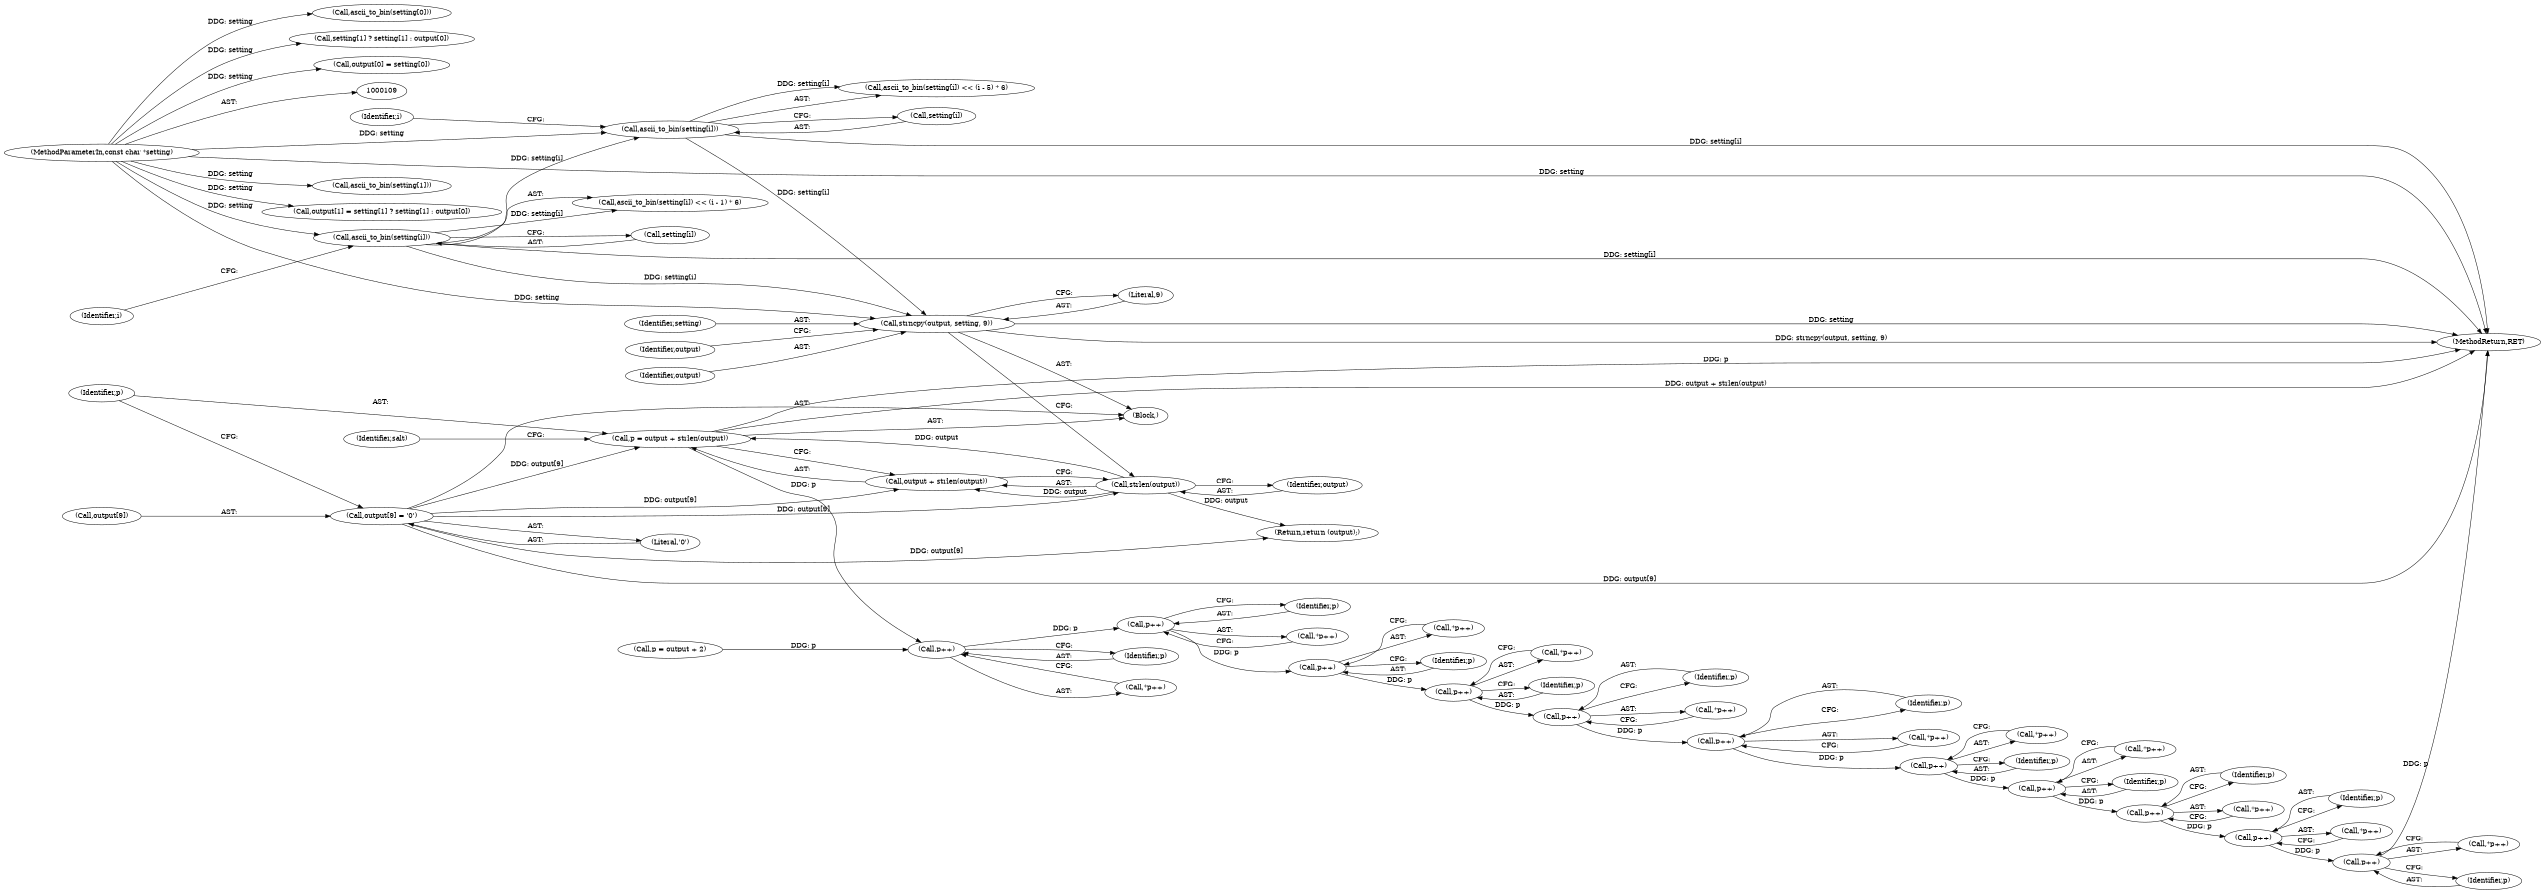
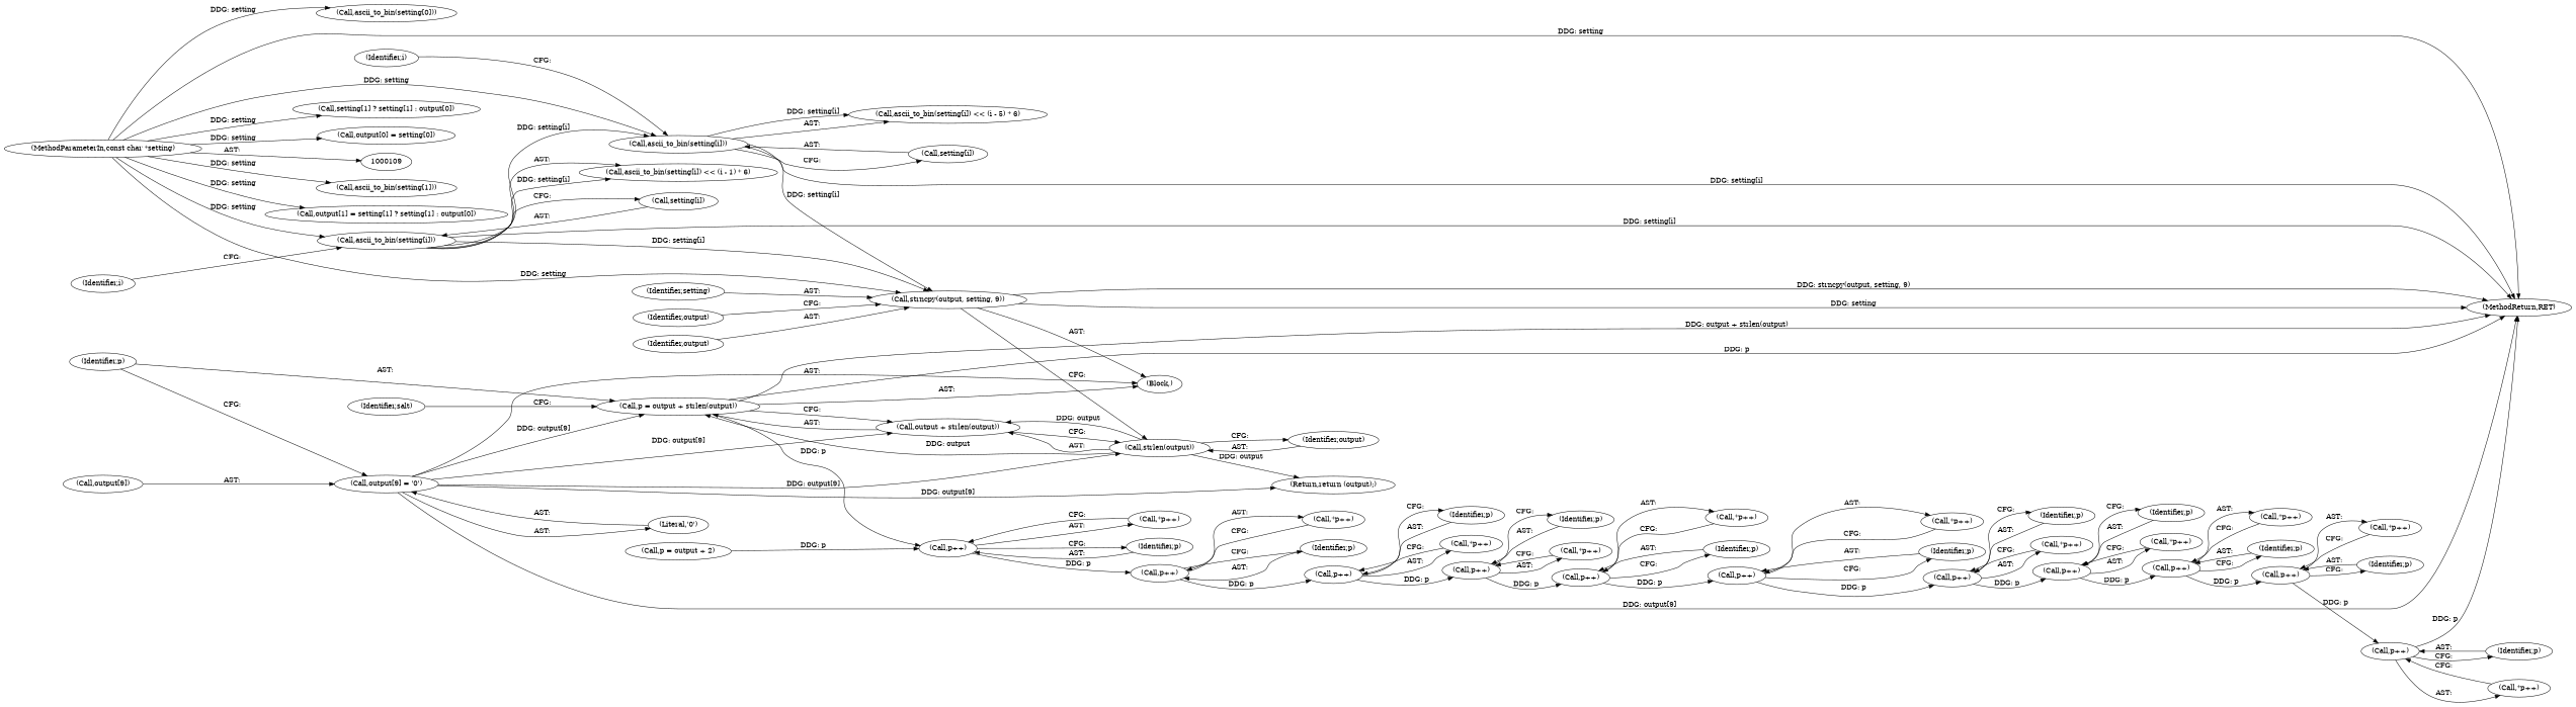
  digraph {
    rankdir=LR
    n1 [label="(Call,p = output + strlen(output))"]
    n2 [label="(Call,p++)"]
    n3 [label="(Block,)"]
    n4 [label="(Call,output + strlen(output))"]
    n5 [label="(MethodReturn,RET)"]
    n6 [label="(Call,p++)"]
    n7 [label="(Call,*p++)"]
    n8 [label="(Identifier,p)"]
    n9 [label="(Call,strlen(output))"]
    n10 [label="(Identifier,output)"]
    n11 [label="(Return,return (output);)"]
    n12 [label="(Call,output[9] = '\0')"]
    n13 [label="(Literal,'\0')"]
    n14 [label="(Call,strncpy(output, setting, 9))"]
-   n15 [label="(Literal,9)"]
    n16 [label="(Call,ascii_to_bin(setting[i]))"]
    n17 [label="(Call,ascii_to_bin(setting[i]))"]
    n18 [label="(Call,ascii_to_bin(setting[i]) << (i - 1) * 6)"]
    n19 [label="(Call,setting[i])"]
    n20 [label="(Call,setting[i])"]
    n21 [label="(Call,ascii_to_bin(setting[i]) << (i - 5) * 6)"]
    n22 [label="(MethodParameterIn,const char *setting)"]
    n23 [label="(Call,ascii_to_bin(setting[1]))"]
    n24 [label="(Call,output[1] = setting[1] ? setting[1] : output[0])"]
    n25 [label="(Call,ascii_to_bin(setting[0]))"]
    n26 [label="(Call,setting[1] ? setting[1] : output[0])"]
    n27 [label="(Call,output[0] = setting[0])"]
    1000109
    n29 [label="(Call,p++)"]
    n30 [label="(Identifier,p)"]
    n31 [label="(Call,*p++)"]
    n32 [label="(Call,p++)"]
    n33 [label="(Identifier,p)"]
    n34 [label="(Call,*p++)"]
    n35 [label="(Call,p++)"]
    n36 [label="(Identifier,p)"]
    n37 [label="(Call,*p++)"]
    n38 [label="(Call,p++)"]
    n39 [label="(Call,*p++)"]
    n40 [label="(Identifier,p)"]
    n41 [label="(Call,p++)"]
    n42 [label="(Call,*p++)"]
    n43 [label="(Identifier,p)"]
    n44 [label="(Call,p++)"]
    n45 [label="(Identifier,p)"]
    n46 [label="(Call,*p++)"]
    n47 [label="(Call,p++)"]
    n48 [label="(Identifier,p)"]
    n49 [label="(Call,*p++)"]
    n50 [label="(Call,p++)"]
    n51 [label="(Call,*p++)"]
    n52 [label="(Identifier,p)"]
    n53 [label="(Call,p++)"]
    n54 [label="(Call,*p++)"]
    n55 [label="(Identifier,p)"]
    n56 [label="(Identifier,p)"]
    n57 [label="(Call,*p++)"]
    n58 [label="(Identifier,i)"]
    n59 [label="(Identifier,i)"]
    n60 [label="(Identifier,output)"]
    n61 [label="(Identifier,p)"]
    n62 [label="(Call,p = output + 2)"]
    n63 [label="(Identifier,salt)"]
    n64 [label="(Call,output[9])"]
    n65 [label="(Identifier,output)"]
    n66 [label="(Identifier,setting)"]
    n1 -> n2 [label="DDG: p"]
    n1 -> n3 [label="AST: "]
    n1 -> n4 [label="CFG: "]
    n1 -> n5 [label="DDG: output + strlen(output)"]
    n1 -> n5 [label="DDG: p"]
    n2 -> n6 [label="DDG: p"]
    n2 -> n7 [label="AST: "]
    n2 -> n8 [label="CFG: "]
    n4 -> n1 [label="AST: "]
    n4 -> n9 [label="CFG: "]
    n6 -> n29 [label="DDG: p"]
    n6 -> n30 [label="CFG: "]
    n6 -> n31 [label="AST: "]
    n7 -> n2 [label="CFG: "]
    n8 -> n2 [label="AST: "]
    n9 -> n1 [label="DDG: output"]
    n9 -> n4 [label="AST: "]
    n9 -> n4 [label="DDG: output"]
    n9 -> n10 [label="CFG: "]
    n9 -> n11 [label="DDG: output"]
    n10 -> n9 [label="AST: "]
    n12 -> n1 [label="DDG: output[9]"]
    n12 -> n3 [label="AST: "]
    n12 -> n4 [label="DDG: output[9]"]
    n12 -> n5 [label="DDG: output[9]"]
    n12 -> n9 [label="DDG: output[9]"]
    n12 -> n11 [label="DDG: output[9]"]
    n12 -> n13 [label="AST: "]
    n13 -> n12 [label="AST: "]
    n14 -> n3 [label="AST: "]
    n14 -> n5 [label="DDG: setting"]
    n14 -> n5 [label="DDG: strncpy(output, setting, 9)"]
    n14 -> n9 [label="CFG: "]
-   n14 -> n15 [label="CFG: "]
-   n15 -> n14 [label="AST: "]
    n16 -> n5 [label="DDG: setting[i]"]
    n16 -> n14 [label="DDG: setting[i]"]
    n16 -> n17 [label="DDG: setting[i]"]
    n16 -> n18 [label="AST: "]
    n16 -> n18 [label="DDG: setting[i]"]
    n16 -> n19 [label="CFG: "]
    n17 -> n5 [label="DDG: setting[i]"]
    n17 -> n14 [label="DDG: setting[i]"]
    n17 -> n20 [label="CFG: "]
    n17 -> n21 [label="AST: "]
    n17 -> n21 [label="DDG: setting[i]"]
    n19 -> n16 [label="AST: "]
    n20 -> n17 [label="AST: "]
    n22 -> n5 [label="DDG: setting"]
    n22 -> n14 [label="DDG: setting"]
    n22 -> n16 [label="DDG: setting"]
    n22 -> n17 [label="DDG: setting"]
    n22 -> n23 [label="DDG: setting"]
    n22 -> n24 [label="DDG: setting"]
    n22 -> n25 [label="DDG: setting"]
    n22 -> n26 [label="DDG: setting"]
    n22 -> n27 [label="DDG: setting"]
    n22 -> 1000109 [label="AST: "]
    n29 -> n32 [label="DDG: p"]
    n29 -> n33 [label="CFG: "]
    n29 -> n34 [label="AST: "]
    n30 -> n6 [label="AST: "]
    n31 -> n6 [label="CFG: "]
    n32 -> n35 [label="DDG: p"]
    n32 -> n36 [label="CFG: "]
    n32 -> n37 [label="AST: "]
    n33 -> n29 [label="AST: "]
    n34 -> n29 [label="CFG: "]
    n35 -> n38 [label="DDG: p"]
    n35 -> n39 [label="AST: "]
    n35 -> n40 [label="CFG: "]
    n36 -> n32 [label="AST: "]
    n37 -> n32 [label="CFG: "]
    n38 -> n41 [label="DDG: p"]
    n38 -> n42 [label="AST: "]
    n38 -> n43 [label="CFG: "]
    n39 -> n35 [label="CFG: "]
    n40 -> n35 [label="AST: "]
    n41 -> n44 [label="DDG: p"]
    n41 -> n45 [label="CFG: "]
    n41 -> n46 [label="AST: "]
    n42 -> n38 [label="CFG: "]
    n43 -> n38 [label="AST: "]
    n44 -> n47 [label="DDG: p"]
    n44 -> n48 [label="CFG: "]
    n44 -> n49 [label="AST: "]
    n45 -> n41 [label="AST: "]
    n46 -> n41 [label="CFG: "]
    n47 -> n50 [label="DDG: p"]
    n47 -> n51 [label="AST: "]
    n47 -> n52 [label="CFG: "]
    n48 -> n44 [label="AST: "]
    n49 -> n44 [label="CFG: "]
    n50 -> n53 [label="DDG: p"]
    n50 -> n54 [label="AST: "]
    n50 -> n55 [label="CFG: "]
    n51 -> n47 [label="CFG: "]
    n52 -> n47 [label="AST: "]
    n53 -> n5 [label="DDG: p"]
    n53 -> n56 [label="CFG: "]
    n53 -> n57 [label="AST: "]
    n54 -> n50 [label="CFG: "]
    n55 -> n50 [label="AST: "]
    n56 -> n53 [label="AST: "]
    n57 -> n53 [label="CFG: "]
    n58 -> n17 [label="CFG: "]
    n59 -> n16 [label="CFG: "]
    n60 -> n14 [label="CFG: "]
    n61 -> n1 [label="AST: "]
    n61 -> n12 [label="CFG: "]
    n62 -> n2 [label="DDG: p"]
    n63 -> n1 [label="CFG: "]
    n64 -> n12 [label="AST: "]
    n65 -> n14 [label="AST: "]
    n66 -> n14 [label="AST: "]
  }
